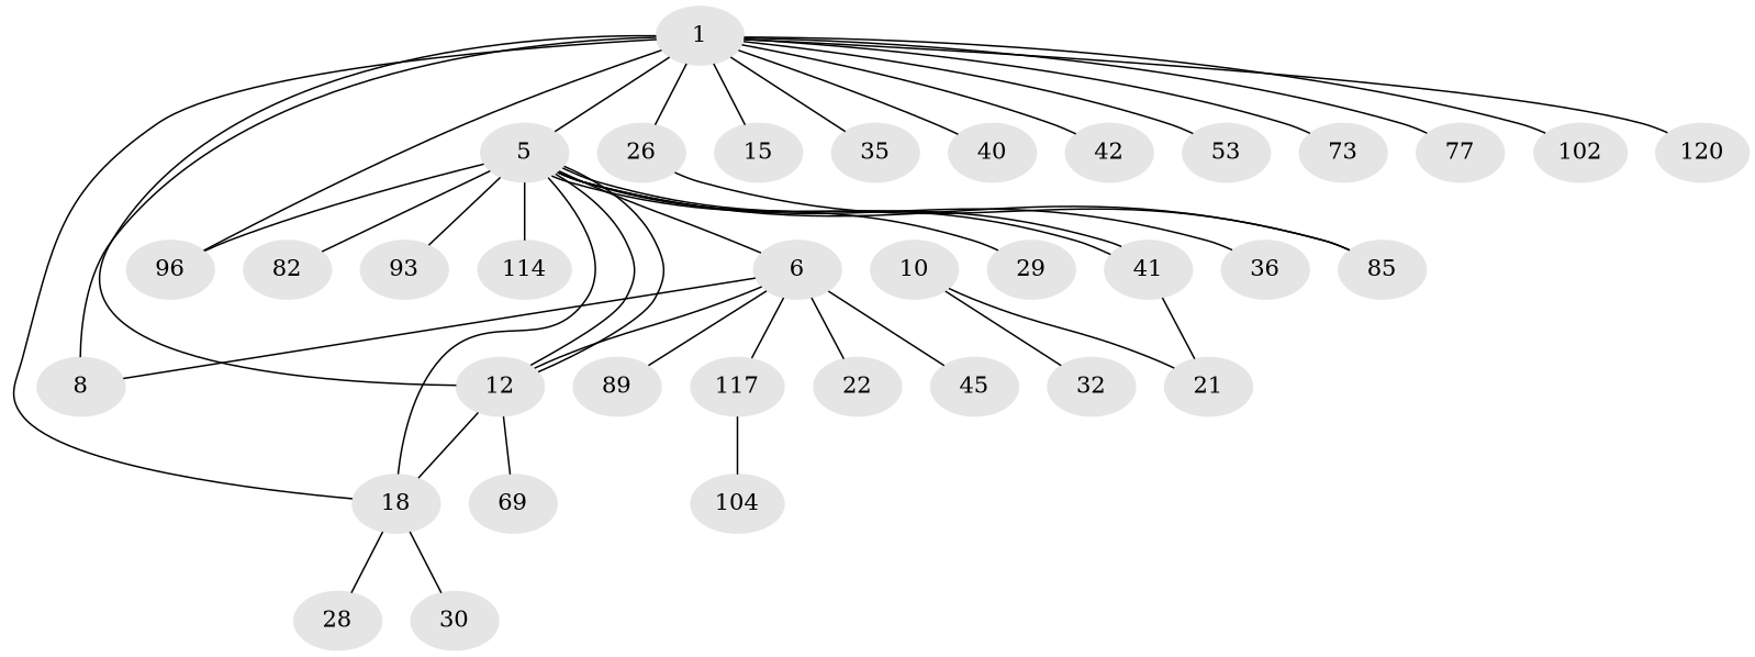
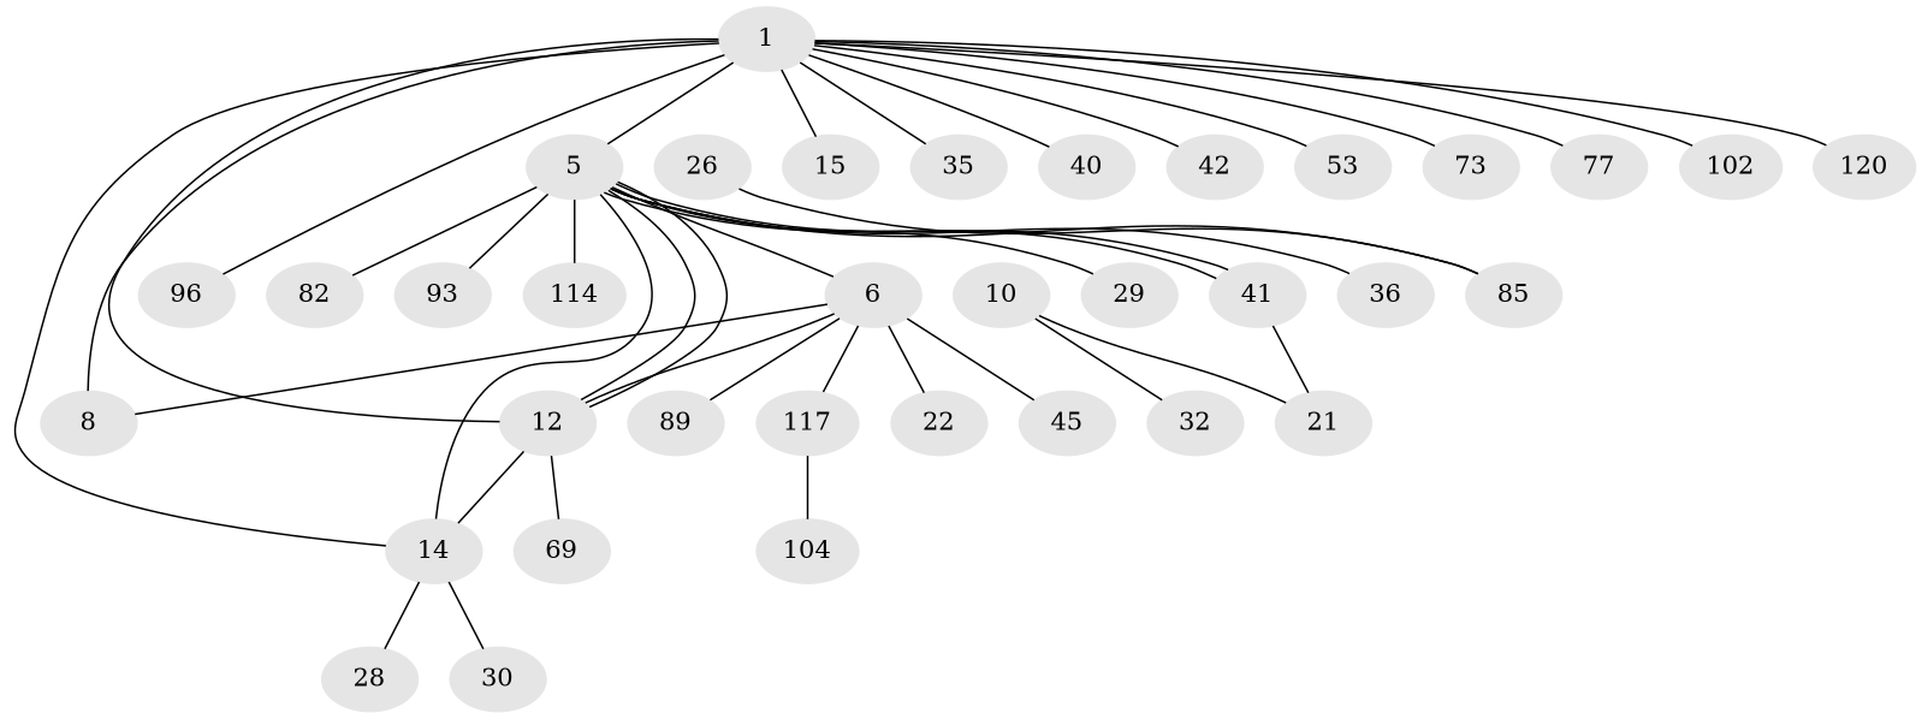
  graph {
    node [color=gray90 style=filled]
    1 [super="+2+44+34+11+31+3+78+83+84+80+109+23"]
    5
    8 [super="+57+51+13"]
    12 [super="+72+47+94+25+15"]
-   14 [super="+46+61+36+58" label=18]
+   14 [super="+46+61+36+58"]
    n6 [label=15]
    26
    35
    40
    42
    53
    73 [super="+111+95+98"]
    77
    96 [super="+116"]
    102
    120
    6
    29 [super="+67"]
    41
    n20 [label=36]
    82
    85 [super="+106+112"]
    93
    114
    10 [super="+18+97+115+20"]
    21
    32
    69
    28
    30
    22
    45
    89
    117 [super="+122"]
    104
    1 -- 5
    1 -- 8 [weight=2]
    1 -- 12 [weight=3]
    1 -- 14
    1 -- n6
-   1 -- 26
    1 -- 35
    1 -- 40
    1 -- 42
    1 -- 53
    1 -- 73
    1 -- 77
    1 -- 96
    1 -- 102
    1 -- 120
    5 -- 12
    5 -- 12
    5 -- 14
-   5 -- 96
    5 -- 6
    5 -- 29
    5 -- 41
    5 -- 41
    5 -- n20
    5 -- 82
    5 -- 85
    5 -- 93
    5 -- 114
    12 -- 14
    12 -- 69
    14 -- 28
    14 -- 30
    26 -- 85
    6 -- 8
    6 -- 12
    6 -- 22
    6 -- 45
    6 -- 89
    6 -- 117
    41 -- 21
    10 -- 21
    10 -- 32
    117 -- 104
  }
